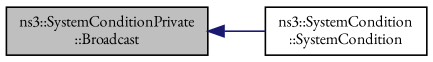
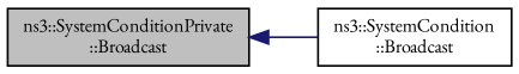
  digraph {
    rankdir=LR
    fontname="EB Garamond"
    node [color=black fontname="EB Garamond" fontsize=10 shape=record style=filled]
    n1 [fillcolor=grey75 fontcolor=black height=0.2 label="ns3::SystemConditionPrivate\l::Broadcast" width=0.4]
-   n2 [fillcolor=white height=0.2 label="ns3::SystemCondition\l::SystemCondition" width=0.4]
+   n2 [fillcolor=white height=0.2 label="ns3::SystemCondition\l::Broadcast" width=0.4]
    n1 -> n2 [color=midnightblue dir=back fontname="EB Garamond" fontsize=10 labelfontname=Helvetica labelfontsize=10 style=solid]
  }
